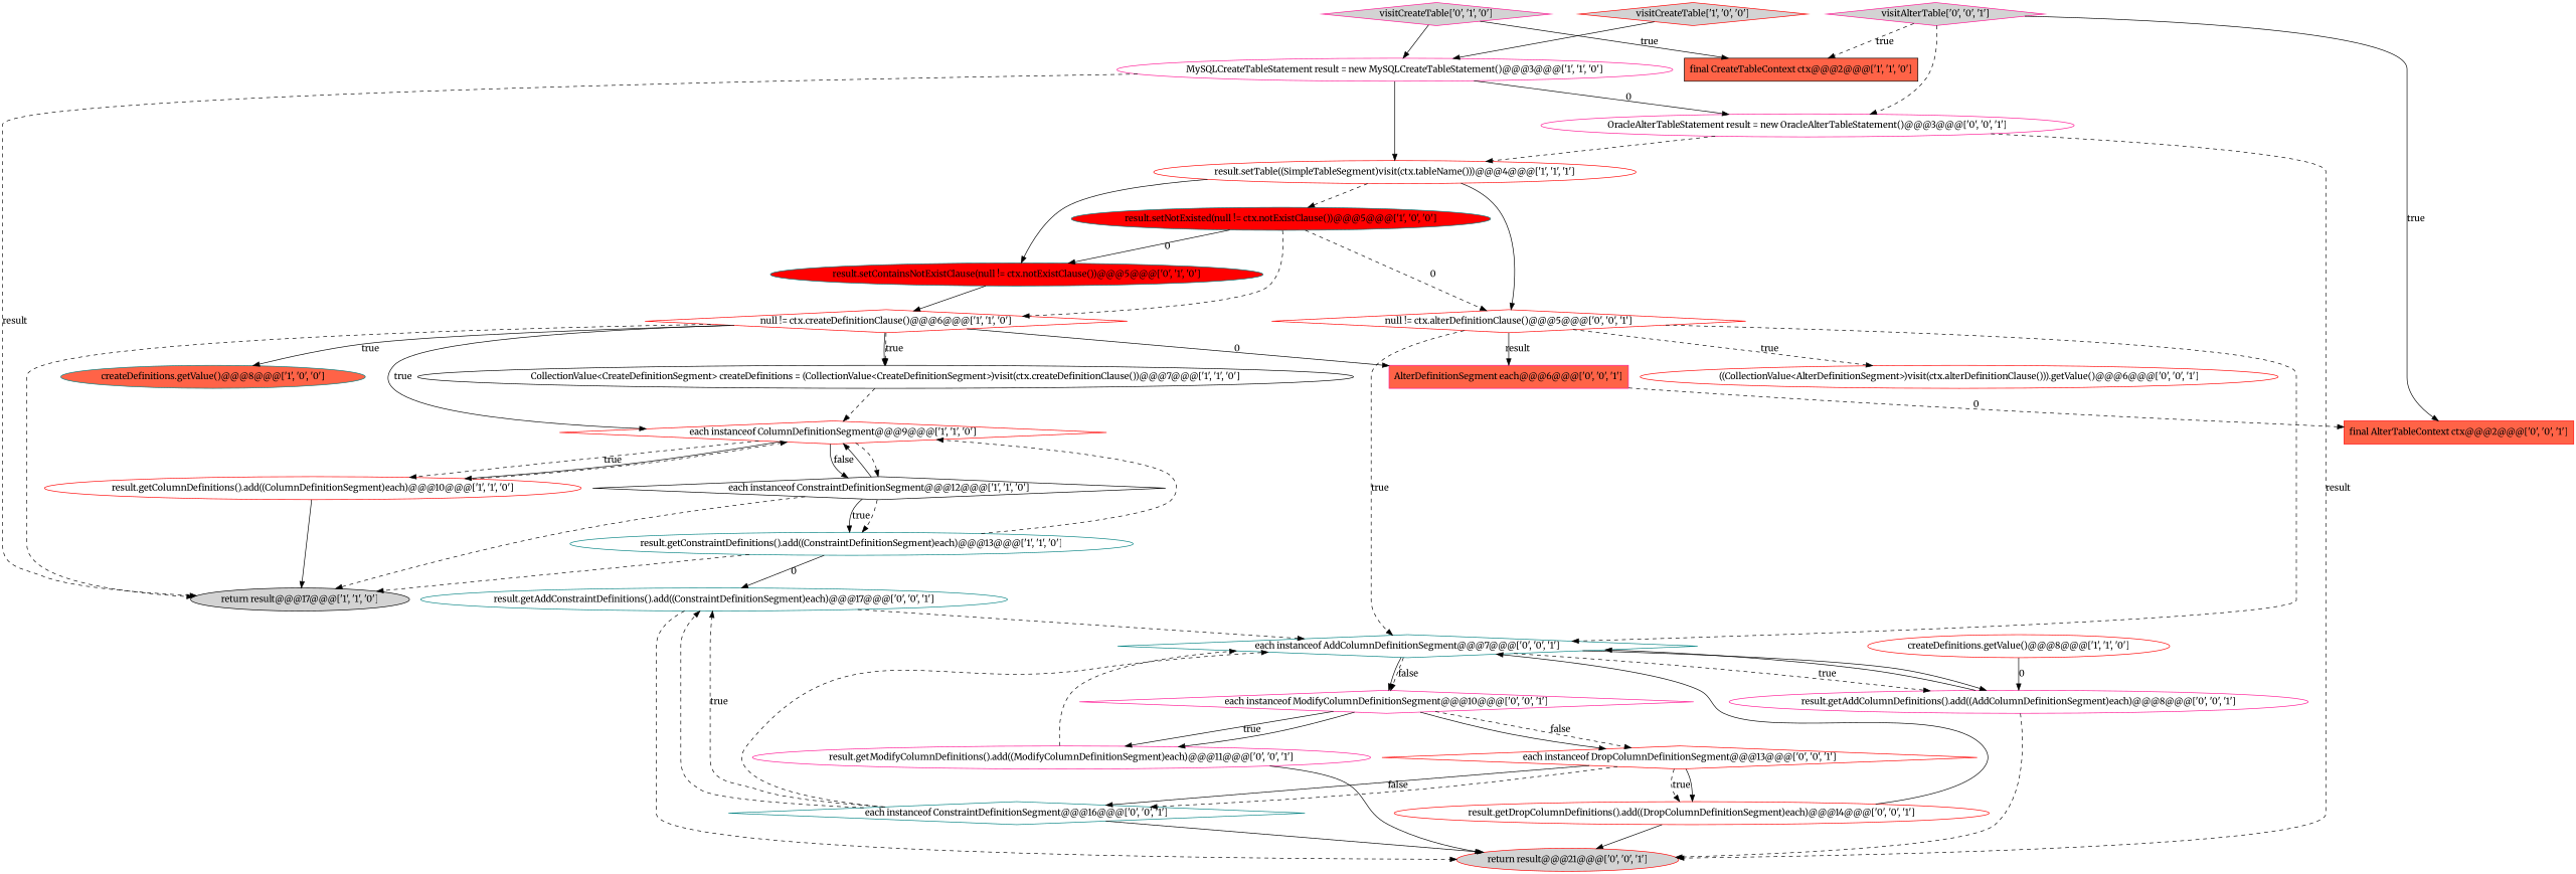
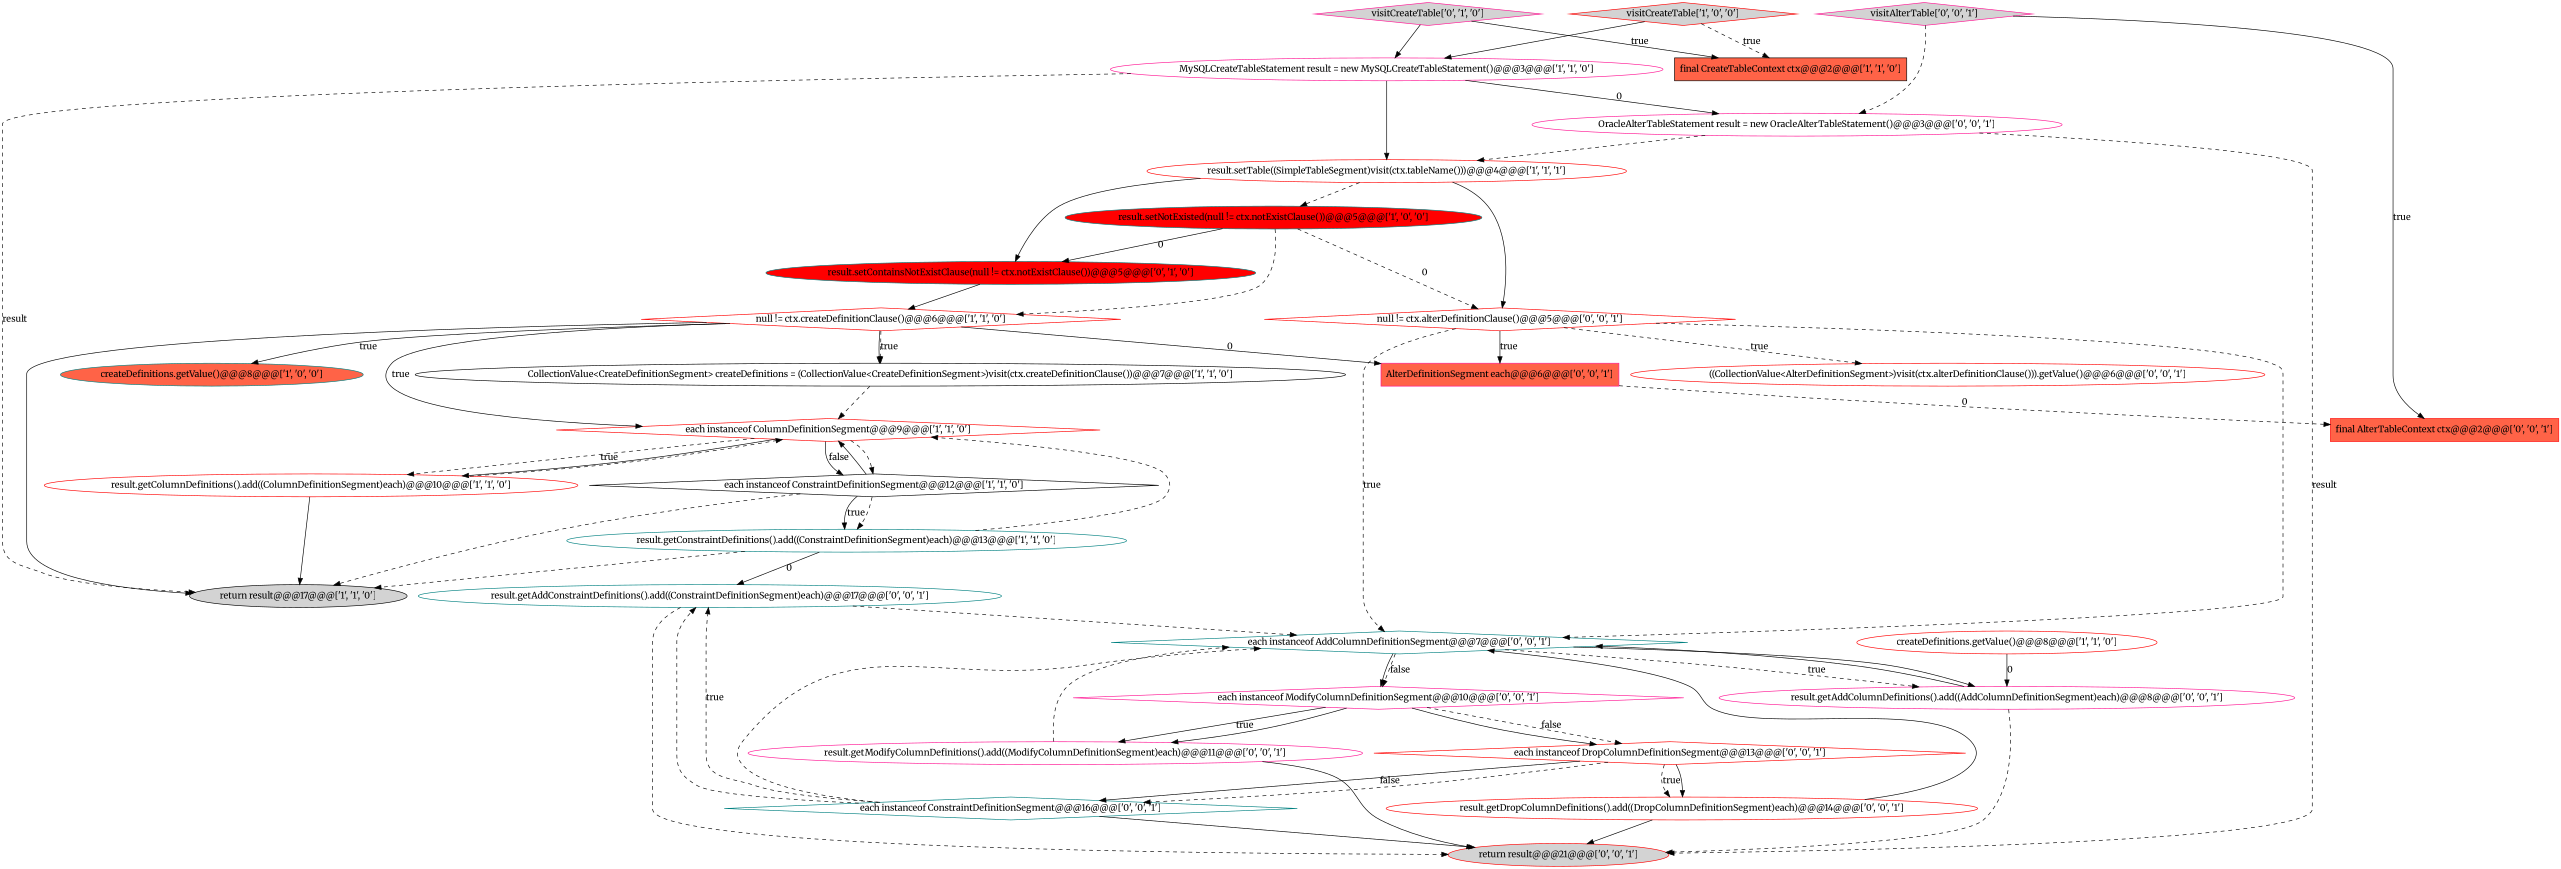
  digraph {
    fontname=Merriweather
    node [color=red fillcolor=white fontname=Merriweather shape=ellipse style=filled]
    edge [fontname=Merriweather style=solid]
    n1 [color=teal fillcolor=red label="result.setContainsNotExistClause(null != ctx.notExistClause())@@@5@@@['0', '1', '0']"]
    n2 [label="null != ctx.createDefinitionClause()@@@6@@@['1', '1', '0']" shape=diamond]
    n3 [color=deeppink fillcolor=tomato label="AlterDefinitionSegment each@@@6@@@['0', '0', '1']" shape=box]
    n4 [color=black label="CollectionValue<CreateDefinitionSegment> createDefinitions = (CollectionValue<CreateDefinitionSegment>)visit(ctx.createDefinitionClause())@@@7@@@['1', '1', '0']"]
    n5 [label="each instanceof ColumnDefinitionSegment@@@9@@@['1', '1', '0']" shape=diamond]
    n6 [color=black fillcolor=lightgray label="return result@@@17@@@['1', '1', '0']"]
    n7 [color=teal fillcolor=tomato label="createDefinitions.getValue()@@@8@@@['1', '0', '0']"]
    n8 [color=deeppink label="result.getAddColumnDefinitions().add((AddColumnDefinitionSegment)each)@@@8@@@['0', '0', '1']"]
    n9 [color=teal label="each instanceof AddColumnDefinitionSegment@@@7@@@['0', '0', '1']" shape=diamond]
    n10 [fillcolor=lightgray label="return result@@@21@@@['0', '0', '1']"]
    n11 [color=deeppink label="each instanceof ModifyColumnDefinitionSegment@@@10@@@['0', '0', '1']" shape=diamond]
    n12 [color=black fillcolor=tomato label="final CreateTableContext ctx@@@2@@@['1', '1', '0']" shape=box]
    n13 [fillcolor=tomato label="final AlterTableContext ctx@@@2@@@['0', '0', '1']" shape=box]
    n14 [label="null != ctx.alterDefinitionClause()@@@5@@@['0', '0', '1']" shape=diamond]
    n15 [label="((CollectionValue<AlterDefinitionSegment>)visit(ctx.alterDefinitionClause())).getValue()@@@6@@@['0', '0', '1']"]
    n16 [label="result.getColumnDefinitions().add((ColumnDefinitionSegment)each)@@@10@@@['1', '1', '0']"]
    n17 [color=black label="each instanceof ConstraintDefinitionSegment@@@12@@@['1', '1', '0']" shape=diamond]
    n18 [label="result.getDropColumnDefinitions().add((DropColumnDefinitionSegment)each)@@@14@@@['0', '0', '1']"]
    n19 [color=deeppink label="OracleAlterTableStatement result = new OracleAlterTableStatement()@@@3@@@['0', '0', '1']"]
    n20 [label="result.setTable((SimpleTableSegment)visit(ctx.tableName()))@@@4@@@['1', '1', '1']"]
    n21 [color=teal fillcolor=red label="result.setNotExisted(null != ctx.notExistClause())@@@5@@@['1', '0', '0']"]
    n22 [color=deeppink label="MySQLCreateTableStatement result = new MySQLCreateTableStatement()@@@3@@@['1', '1', '0']"]
    n23 [color=teal label="result.getConstraintDefinitions().add((ConstraintDefinitionSegment)each)@@@13@@@['1', '1', '0']"]
    n24 [color=teal label="result.getAddConstraintDefinitions().add((ConstraintDefinitionSegment)each)@@@17@@@['0', '0', '1']"]
    n25 [color=deeppink fillcolor=lightgray label="visitCreateTable['0', '1', '0']" shape=diamond]
    n26 [color=deeppink label="result.getModifyColumnDefinitions().add((ModifyColumnDefinitionSegment)each)@@@11@@@['0', '0', '1']"]
    n27 [label="each instanceof DropColumnDefinitionSegment@@@13@@@['0', '0', '1']" shape=diamond]
    n28 [label="createDefinitions.getValue()@@@8@@@['1', '1', '0']"]
    n29 [color=teal label="each instanceof ConstraintDefinitionSegment@@@16@@@['0', '0', '1']" shape=diamond]
    n30 [color=deeppink fillcolor=lightgray label="visitAlterTable['0', '0', '1']" shape=diamond]
    n31 [fillcolor=lightgray label="visitCreateTable['1', '0', '0']" shape=diamond]
    n1 -> n2
    n2 -> n3 [label=0]
    n2 -> n4
    n2 -> n4 [label=true style=dashed]
    n2 -> n5 [label=true]
-   n2 -> n6 [style=dashed]
+   n2 -> n6
    n2 -> n7 [label=true]
    n3 -> n13 [label=0 style=dashed]
    n4 -> n5 [style=dashed]
    n5 -> n16 [label=true style=dashed]
    n5 -> n16
    n5 -> n17 [style=dashed]
    n5 -> n17 [label=false]
    n8 -> n9
    n8 -> n10 [style=dashed]
    n9 -> n8
    n9 -> n8 [label=true style=dashed]
    n9 -> n11 [label=false style=dashed]
    n9 -> n11
    n11 -> n26 [label=true]
    n11 -> n26
    n11 -> n27 [label=false style=dashed]
    n11 -> n27
-   n14 -> n3 [label=result]
+   n14 -> n3 [label=true]
    n14 -> n9 [style=dashed]
    n14 -> n9 [label=true style=dashed]
    n14 -> n15 [label=true style=dashed]
    n16 -> n5 [style=dashed]
    n16 -> n6
    n17 -> n5
    n17 -> n6 [style=dashed]
    n17 -> n23 [label=true]
    n17 -> n23 [style=dashed]
    n18 -> n9
    n18 -> n10
    n19 -> n10 [label=result style=dashed]
    n19 -> n20 [style=dashed]
    n20 -> n1
    n20 -> n14
    n20 -> n21 [style=dashed]
    n21 -> n1 [label=0]
    n21 -> n2 [style=dashed]
    n21 -> n14 [label=0 style=dashed]
    n22 -> n6 [label=result style=dashed]
    n22 -> n19 [label=0]
    n22 -> n20
    n23 -> n5 [style=dashed]
    n23 -> n6 [style=dashed]
    n23 -> n24 [label=0]
    n24 -> n9 [style=dashed]
    n24 -> n10 [style=dashed]
    n25 -> n12 [label=true]
    n25 -> n22
    n26 -> n9 [style=dashed]
    n26 -> n10
    n27 -> n18 [label=true style=dashed]
    n27 -> n18
    n27 -> n29 [label=false]
    n27 -> n29 [style=dashed]
    n28 -> n8 [label=0]
    n29 -> n9 [style=dashed]
    n29 -> n10
    n29 -> n24 [style=dashed]
    n29 -> n24 [label=true style=dashed]
    n30 -> n13 [label=true]
    n30 -> n19 [style=dashed]
-   n30 -> n12 [label=true style=dashed]
+   n31 -> n12 [label=true style=dashed]
    n31 -> n22
  }
